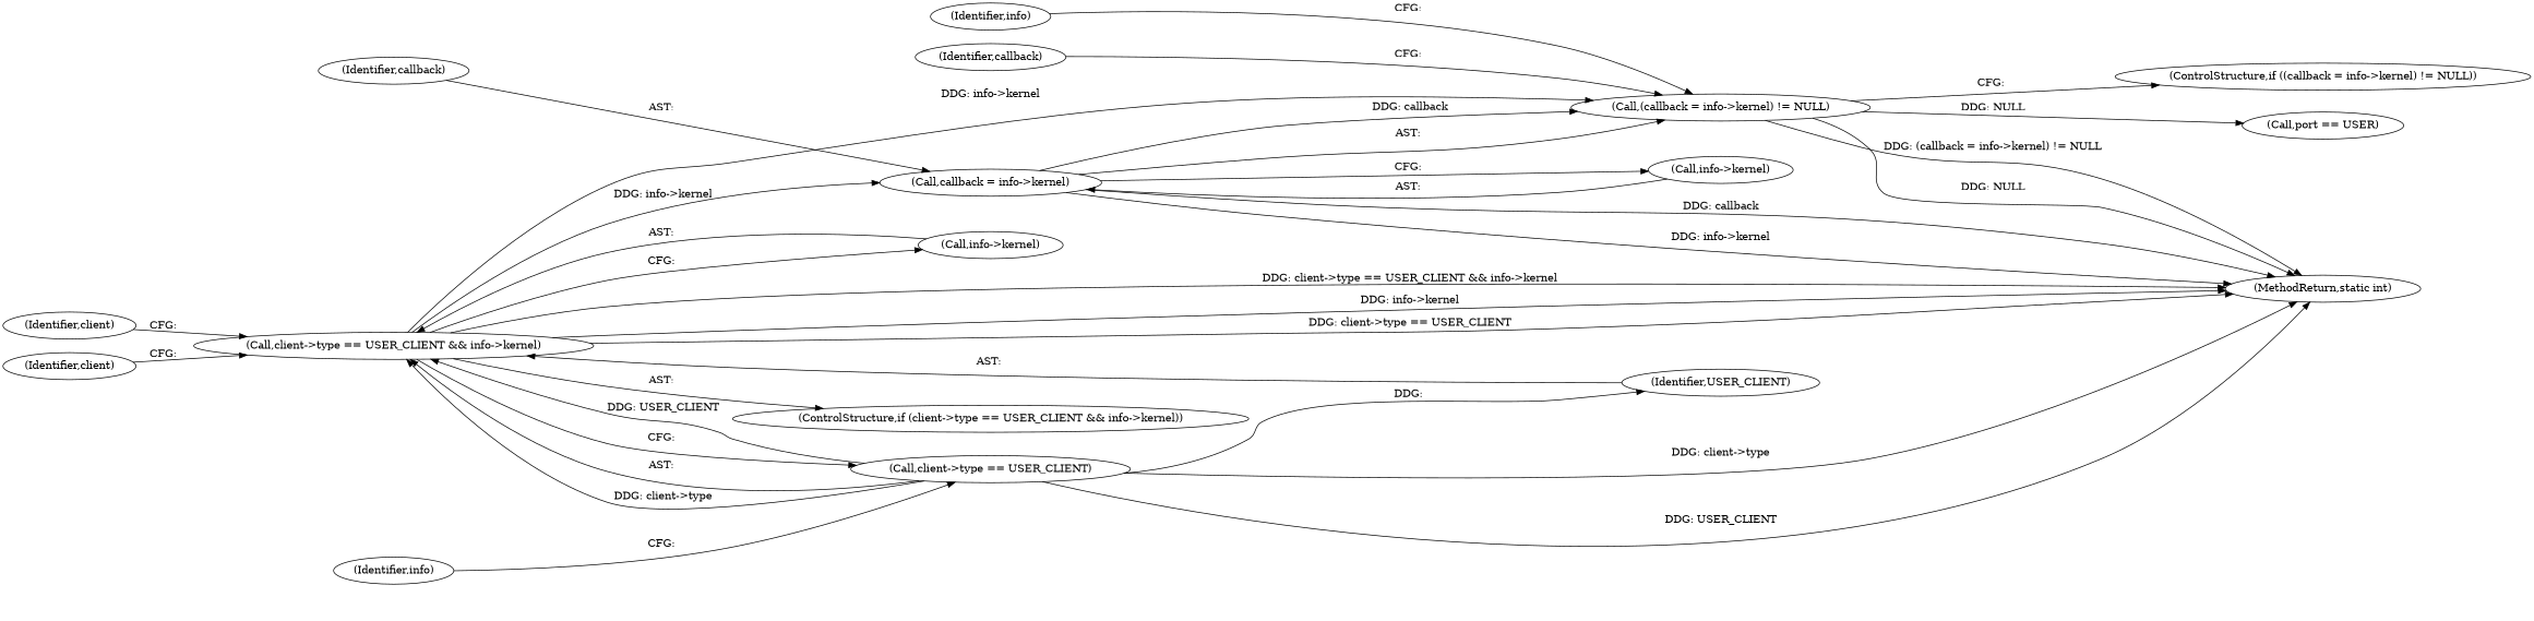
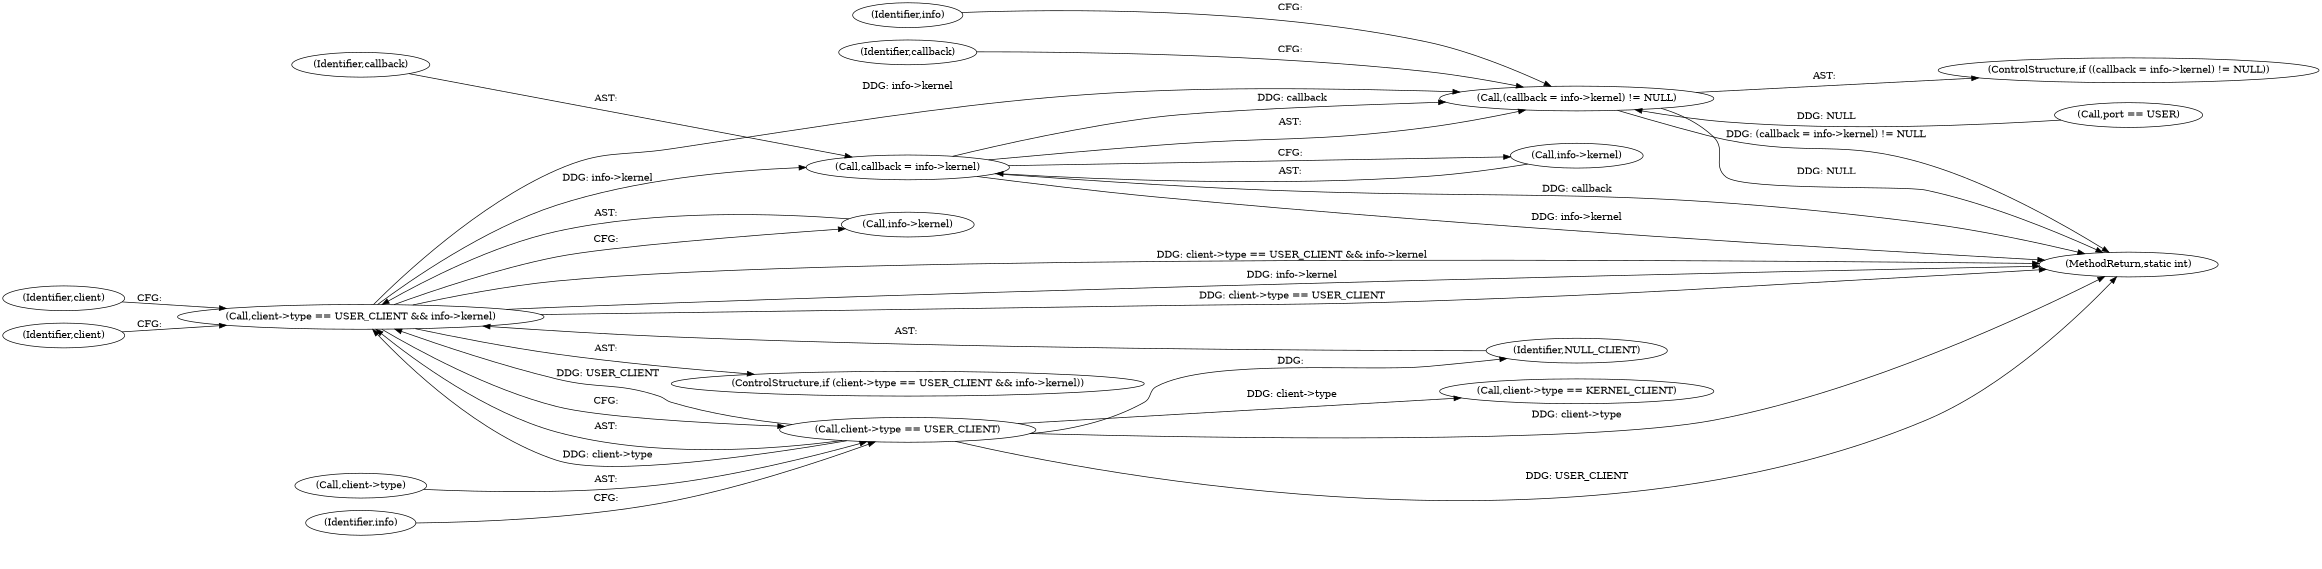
  digraph {
    rankdir=LR
    n1 [label="(Call,client->type == USER_CLIENT && info->kernel)"]
    n2 [label="(Call,client->type == USER_CLIENT)"]
    n3 [label="(Call,(callback = info->kernel) != NULL)"]
    n4 [label="(Call,callback = info->kernel)"]
    n5 [label="(ControlStructure,if (client->type == USER_CLIENT && info->kernel))"]
    n6 [label="(MethodReturn,static int)"]
    n7 [label="(Call,info->kernel)"]
-   n8 [label="(Identifier,USER_CLIENT)"]
+   n8 [label="(Identifier,NULL_CLIENT)"]
+   n9 [label="(Call,client->type == KERNEL_CLIENT)"]
    n10 [label="(ControlStructure,if ((callback = info->kernel) != NULL))"]
    n11 [label="(Call,info->kernel)"]
    n12 [label="(Identifier,client)"]
    n13 [label="(Identifier,info)"]
+   n14 [label="(Call,client->type)"]
    n15 [label="(Call,port == USER)"]
    n16 [label="(Identifier,callback)"]
    n17 [label="(Identifier,client)"]
    n18 [label="(Identifier,info)"]
    n19 [label="(Identifier,callback)"]
    n1 -> n2 [label="CFG: "]
    n1 -> n3 [label="DDG: info->kernel"]
    n1 -> n4 [label="DDG: info->kernel"]
    n1 -> n5 [label="AST: "]
    n1 -> n6 [label="DDG: client->type == USER_CLIENT && info->kernel"]
    n1 -> n6 [label="DDG: info->kernel"]
    n1 -> n6 [label="DDG: client->type == USER_CLIENT"]
    n1 -> n7 [label="CFG: "]
    n2 -> n1 [label="AST: "]
    n2 -> n1 [label="DDG: client->type"]
    n2 -> n1 [label="DDG: USER_CLIENT"]
    n2 -> n6 [label="DDG: client->type"]
    n2 -> n6 [label="DDG: USER_CLIENT"]
    n2 -> n8 [label="DDG: "]
+   n2 -> n9 [label="DDG: client->type"]
    n3 -> n6 [label="DDG: (callback = info->kernel) != NULL"]
    n3 -> n6 [label="DDG: NULL"]
-   n3 -> n10 [label="CFG: "]
+   n3 -> n10 [label="AST: "]
    n4 -> n3 [label="AST: "]
    n4 -> n3 [label="DDG: callback"]
    n4 -> n6 [label="DDG: callback"]
    n4 -> n6 [label="DDG: info->kernel"]
    n4 -> n11 [label="CFG: "]
    n7 -> n1 [label="AST: "]
    n8 -> n1 [label="AST: "]
    n11 -> n4 [label="AST: "]
    n12 -> n1 [label="CFG: "]
    n13 -> n3 [label="CFG: "]
-   n3 -> n15 [label="DDG: NULL"]
+   n14 -> n2 [label="AST: "]
+   n15 -> n3 [label="DDG: NULL"]
    n16 -> n3 [label="CFG: "]
    n17 -> n1 [label="CFG: "]
    n18 -> n2 [label="CFG: "]
    n19 -> n4 [label="AST: "]
  }
